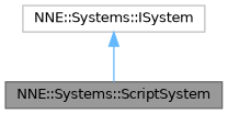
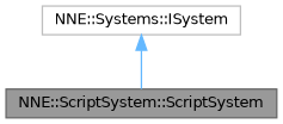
  digraph {
    node [fontname=Helvetica fontsize=10 shape=box style=filled]
-   n1 [color=gray40 fillcolor=grey60 fontcolor=black height=0.2 label="NNE::Systems::ScriptSystem" width=0.4]
+   n1 [color=gray40 fillcolor=grey60 fontcolor=black height=0.2 label="NNE::ScriptSystem::ScriptSystem" width=0.4]
    n2 [color=grey75 fillcolor=white height=0.2 label="NNE::Systems::ISystem" width=0.4]
    n2 -> n1 [color=steelblue1 dir=back fontname=Helvetica fontsize=10 labelfontname=Helvetica labelfontsize=10 style=solid]
  }
